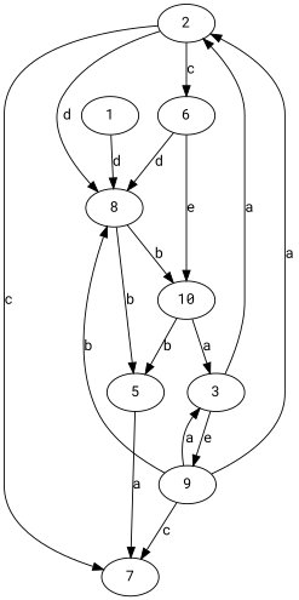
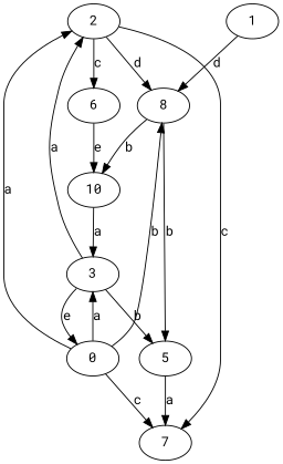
  strict digraph {
    fontname="Roboto Mono"
    node [fontname="Roboto Mono"]
    edge [fontname="Roboto Mono"]
    2
    7
    8
    6
    5
    10
    3
-   9
+   9 [label=0]
    1
    2 -> 7 [label=c]
    2 -> 8 [label=d]
    2 -> 6 [label=c]
    8 -> 5 [label=b]
    8 -> 10 [label=b]
-   6 -> 8 [label=d]
    6 -> 10 [label=e]
    5 -> 7 [label=a]
    10 -> 3 [label=a]
    3 -> 2 [label=a]
-   10 -> 5 [label=b]
+   3 -> 5 [label=b]
    3 -> 9 [label=e]
    9 -> 2 [label=a]
    9 -> 7 [label=c]
    9 -> 8 [label=b]
    9 -> 3 [label=a]
    1 -> 8 [label=d]
  }
